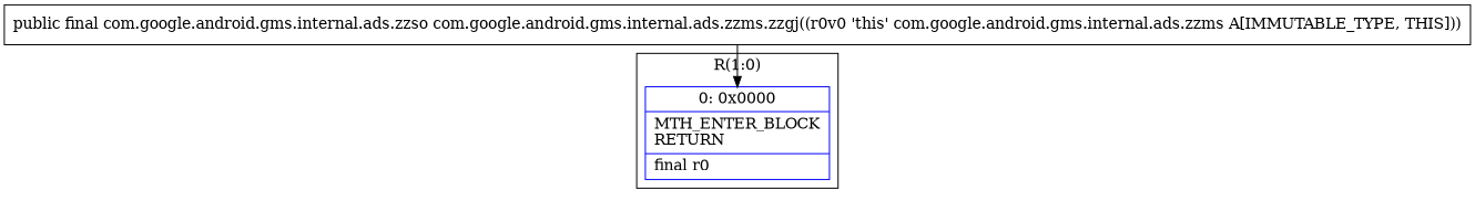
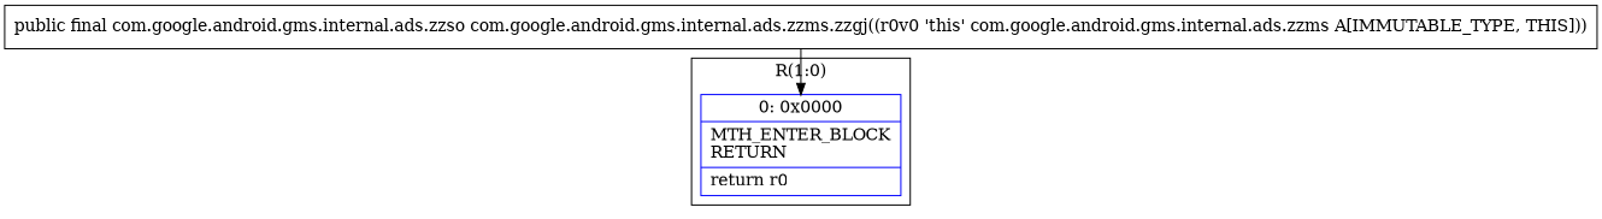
  digraph {
    node [shape=record]
-   n1 [color=blue label="{0\:\ 0x0000|MTH_ENTER_BLOCK\lRETURN\l|final r0\l}"]
+   n1 [color=blue label="{0\:\ 0x0000|MTH_ENTER_BLOCK\lRETURN\l|return r0\l}"]
    n2 [label="{public final com.google.android.gms.internal.ads.zzso com.google.android.gms.internal.ads.zzms.zzgj((r0v0 'this' com.google.android.gms.internal.ads.zzms A[IMMUTABLE_TYPE, THIS])) }"]
    subgraph cluster_1 {
      label="R(1:0)"
      n1
    }
    n2 -> n1
  }
